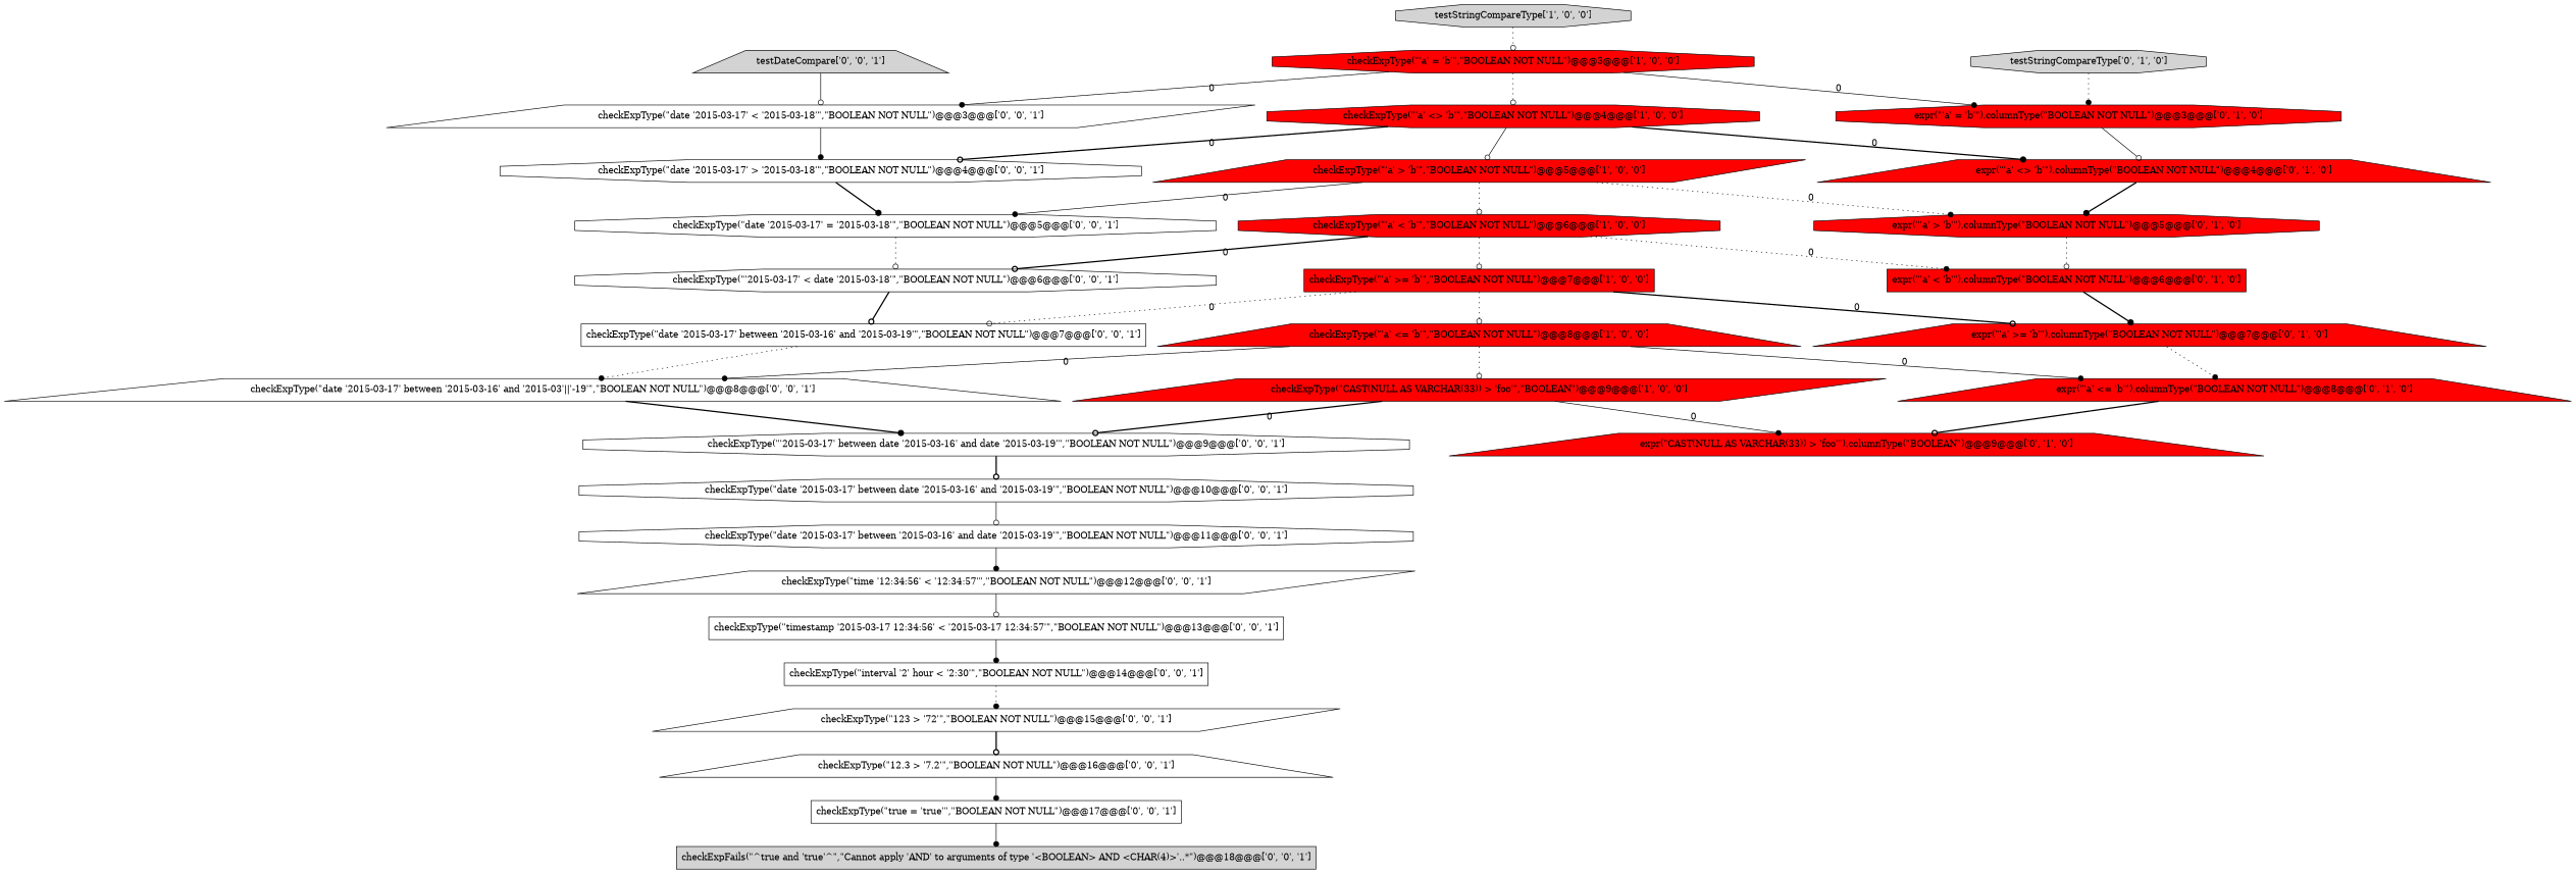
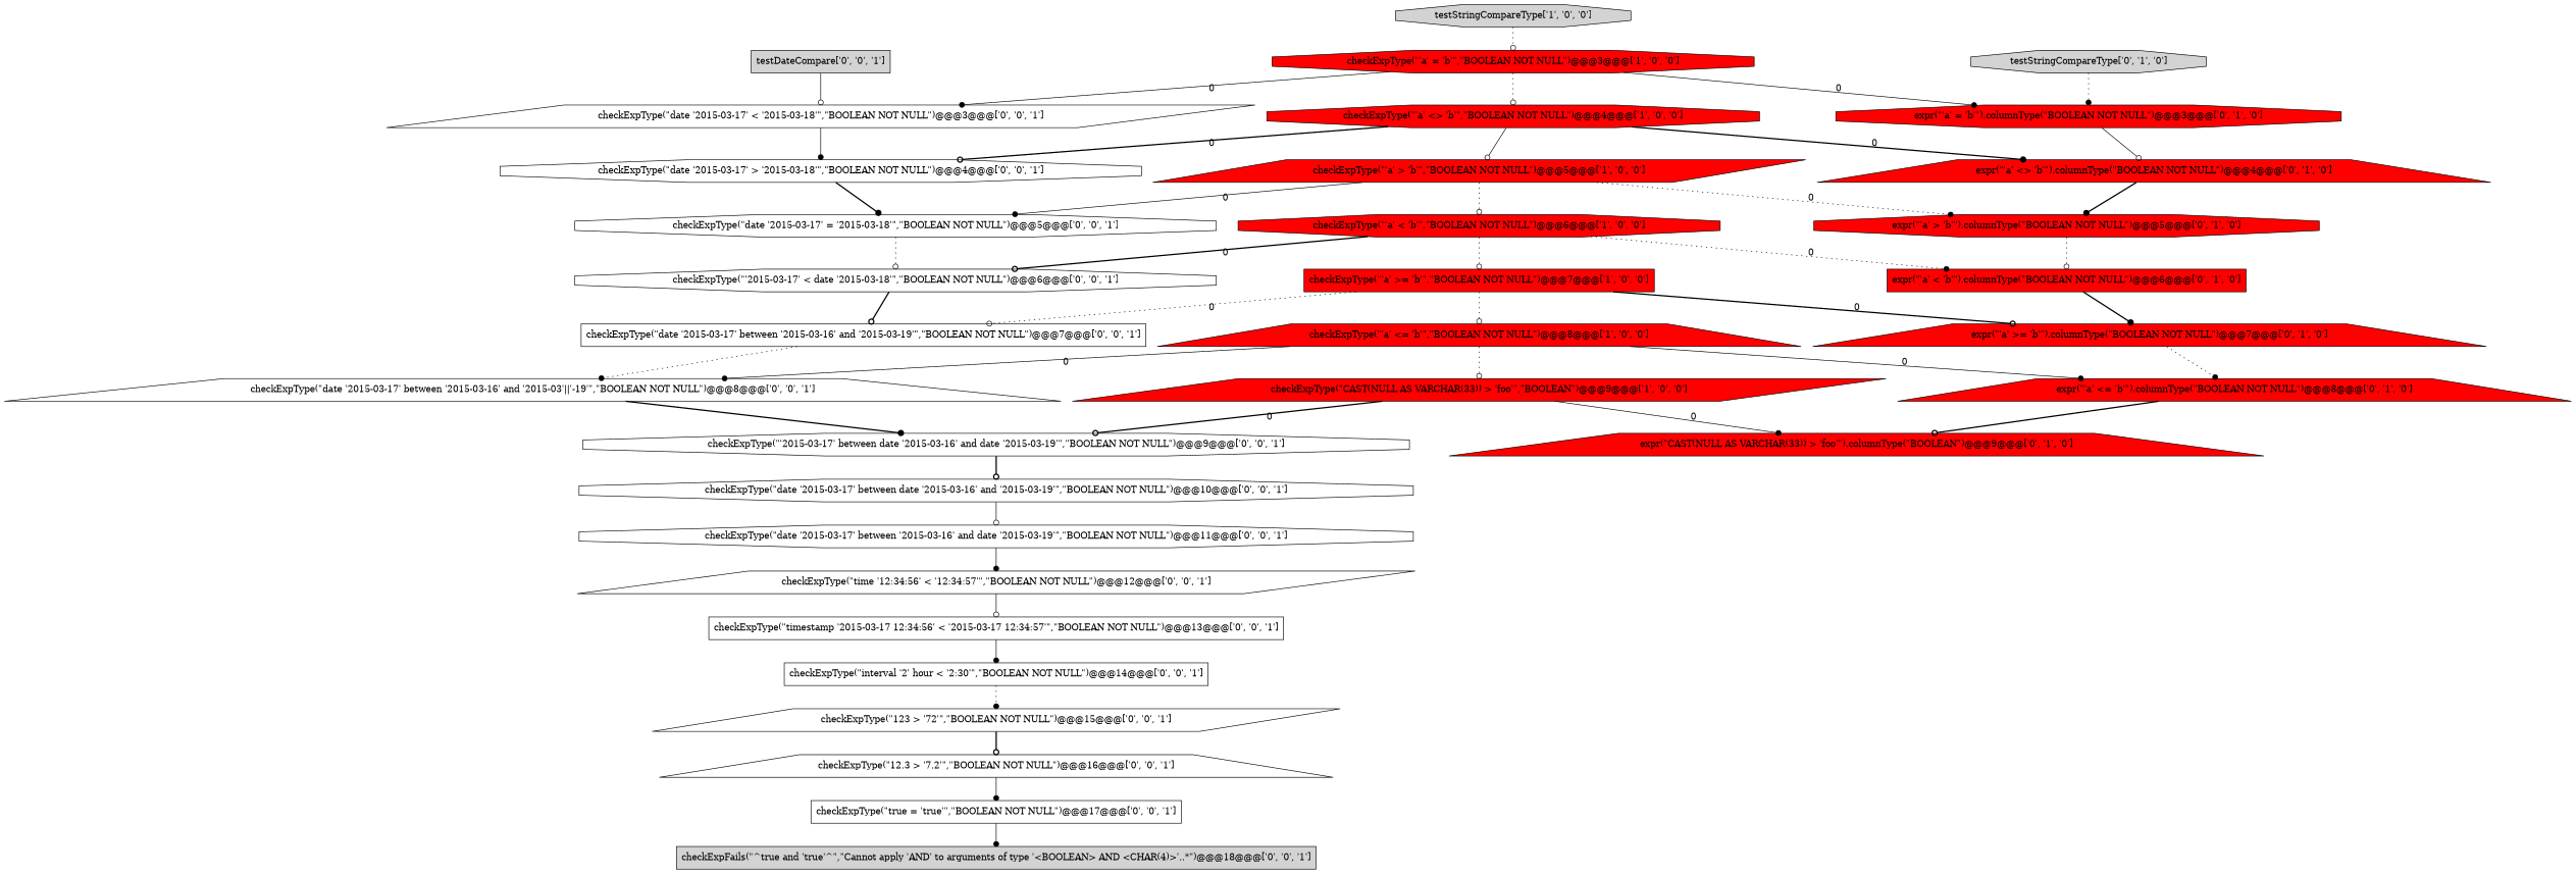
  digraph {
    node [fillcolor=white shape=octagon style=filled]
    edge [style=solid arrowhead=dot]
    n1 [label="checkExpType(\"date '2015-03-17' between '2015-03-16' and '2015-03'||'-19'\",\"BOOLEAN NOT NULL\")@@@8@@@['0', '0', '1']" shape=trapezium]
    n2 [label="checkExpType(\"'2015-03-17' between date '2015-03-16' and date '2015-03-19'\",\"BOOLEAN NOT NULL\")@@@9@@@['0', '0', '1']"]
    n3 [fillcolor=red label="checkExpType(\"CAST(NULL AS VARCHAR(33)) > 'foo'\",\"BOOLEAN\")@@@9@@@['1', '0', '0']" shape=parallelogram]
    n4 [fillcolor=red label="expr(\"CAST(NULL AS VARCHAR(33)) > 'foo'\").columnType(\"BOOLEAN\")@@@9@@@['0', '1', '0']" shape=trapezium]
    n5 [label="checkExpType(\"date '2015-03-17' between '2015-03-16' and '2015-03-19'\",\"BOOLEAN NOT NULL\")@@@7@@@['0', '0', '1']" shape=box]
    n6 [label="checkExpType(\"date '2015-03-17' > '2015-03-18'\",\"BOOLEAN NOT NULL\")@@@4@@@['0', '0', '1']"]
    n7 [label="checkExpType(\"date '2015-03-17' = '2015-03-18'\",\"BOOLEAN NOT NULL\")@@@5@@@['0', '0', '1']"]
    n8 [label="checkExpType(\"timestamp '2015-03-17 12:34:56' < '2015-03-17 12:34:57'\",\"BOOLEAN NOT NULL\")@@@13@@@['0', '0', '1']" shape=box]
    n9 [label="checkExpType(\"interval '2' hour < '2:30'\",\"BOOLEAN NOT NULL\")@@@14@@@['0', '0', '1']" shape=box]
    n10 [fillcolor=red label="checkExpType(\"'a' < 'b'\",\"BOOLEAN NOT NULL\")@@@6@@@['1', '0', '0']"]
    n11 [fillcolor=red label="checkExpType(\"'a' >= 'b'\",\"BOOLEAN NOT NULL\")@@@7@@@['1', '0', '0']" shape=box]
    n12 [fillcolor=red label="expr(\"'a' < 'b'\").columnType(\"BOOLEAN NOT NULL\")@@@6@@@['0', '1', '0']" shape=box]
    n13 [label="checkExpType(\"'2015-03-17' < date '2015-03-18'\",\"BOOLEAN NOT NULL\")@@@6@@@['0', '0', '1']"]
    n14 [fillcolor=red label="expr(\"'a' >= 'b'\").columnType(\"BOOLEAN NOT NULL\")@@@7@@@['0', '1', '0']" shape=trapezium]
    n15 [fillcolor=red label="checkExpType(\"'a' <= 'b'\",\"BOOLEAN NOT NULL\")@@@8@@@['1', '0', '0']" shape=trapezium]
    n16 [fillcolor=red label="expr(\"'a' = 'b'\").columnType(\"BOOLEAN NOT NULL\")@@@3@@@['0', '1', '0']"]
    n17 [fillcolor=red label="expr(\"'a' <> 'b'\").columnType(\"BOOLEAN NOT NULL\")@@@4@@@['0', '1', '0']" shape=trapezium]
    n18 [fillcolor=lightgray label="checkExpFails(\"^true and 'true'^\",\"Cannot apply 'AND' to arguments of type '<BOOLEAN> AND <CHAR\(4\)>'\..*\")@@@18@@@['0', '0', '1']" shape=box]
    n19 [fillcolor=red label="expr(\"'a' > 'b'\").columnType(\"BOOLEAN NOT NULL\")@@@5@@@['0', '1', '0']"]
    n20 [label="checkExpType(\"date '2015-03-17' between date '2015-03-16' and '2015-03-19'\",\"BOOLEAN NOT NULL\")@@@10@@@['0', '0', '1']"]
    n21 [label="checkExpType(\"time '12:34:56' < '12:34:57'\",\"BOOLEAN NOT NULL\")@@@12@@@['0', '0', '1']" shape=parallelogram]
    n22 [label="checkExpType(\"12.3 > '7.2'\",\"BOOLEAN NOT NULL\")@@@16@@@['0', '0', '1']" shape=trapezium]
    n23 [label="checkExpType(\"true = 'true'\",\"BOOLEAN NOT NULL\")@@@17@@@['0', '0', '1']" shape=box]
    n24 [label="checkExpType(\"date '2015-03-17' between '2015-03-16' and date '2015-03-19'\",\"BOOLEAN NOT NULL\")@@@11@@@['0', '0', '1']"]
    n25 [fillcolor=red label="checkExpType(\"'a' <> 'b'\",\"BOOLEAN NOT NULL\")@@@4@@@['1', '0', '0']"]
    n26 [fillcolor=red label="checkExpType(\"'a' > 'b'\",\"BOOLEAN NOT NULL\")@@@5@@@['1', '0', '0']" shape=parallelogram]
-   n27 [fillcolor=lightgray label="testDateCompare['0', '0', '1']" shape=trapezium]
+   n27 [fillcolor=lightgray label="testDateCompare['0', '0', '1']" shape=box]
    n28 [label="checkExpType(\"date '2015-03-17' < '2015-03-18'\",\"BOOLEAN NOT NULL\")@@@3@@@['0', '0', '1']" shape=parallelogram]
    n29 [fillcolor=lightgray label="testStringCompareType['1', '0', '0']"]
    n30 [fillcolor=red label="checkExpType(\"'a' = 'b'\",\"BOOLEAN NOT NULL\")@@@3@@@['1', '0', '0']"]
    n31 [fillcolor=red label="expr(\"'a' <= 'b'\").columnType(\"BOOLEAN NOT NULL\")@@@8@@@['0', '1', '0']" shape=trapezium]
    n32 [fillcolor=lightgray label="testStringCompareType['0', '1', '0']"]
    n33 [label="checkExpType(\"123 > '72'\",\"BOOLEAN NOT NULL\")@@@15@@@['0', '0', '1']" shape=parallelogram]
    n1 -> n2 [style=bold]
    n2 -> n20 [style=bold arrowhead=odot]
    n3 -> n2 [label=0 style=bold arrowhead=odot]
    n3 -> n4 [label=0]
    n5 -> n1 [style=dotted]
    n6 -> n7 [style=bold]
    n7 -> n13 [style=dotted arrowhead=odot]
    n8 -> n9
    n9 -> n33 [style=dotted]
    n10 -> n11 [style=dotted arrowhead=odot]
    n10 -> n12 [label=0 style=dotted]
    n10 -> n13 [label=0 style=bold arrowhead=odot]
    n11 -> n5 [label=0 style=dotted arrowhead=odot]
    n11 -> n14 [label=0 style=bold arrowhead=odot]
    n11 -> n15 [style=dotted arrowhead=odot]
    n12 -> n14 [style=bold]
    n13 -> n5 [style=bold arrowhead=odot]
    n14 -> n31 [style=dotted]
    n15 -> n1 [label=0]
    n15 -> n3 [style=dotted arrowhead=odot]
    n15 -> n31 [label=0]
    n16 -> n17 [arrowhead=odot]
    n17 -> n19 [style=bold]
    n19 -> n12 [style=dotted arrowhead=odot]
    n20 -> n24 [arrowhead=odot]
    n21 -> n8 [arrowhead=odot]
    n22 -> n23
    n23 -> n18
    n24 -> n21
    n25 -> n6 [label=0 style=bold arrowhead=odot]
    n25 -> n17 [label=0 style=bold]
    n25 -> n26 [arrowhead=odot]
    n26 -> n7 [label=0]
    n26 -> n10 [style=dotted arrowhead=odot]
    n26 -> n19 [label=0 style=dotted]
    n27 -> n28 [arrowhead=odot]
    n28 -> n6
    n29 -> n30 [style=dotted arrowhead=odot]
    n30 -> n16 [label=0]
    n30 -> n25 [style=dotted arrowhead=odot]
    n30 -> n28 [label=0]
    n31 -> n4 [style=bold arrowhead=odot]
    n32 -> n16 [style=dotted]
    n33 -> n22 [style=bold arrowhead=odot]
  }
